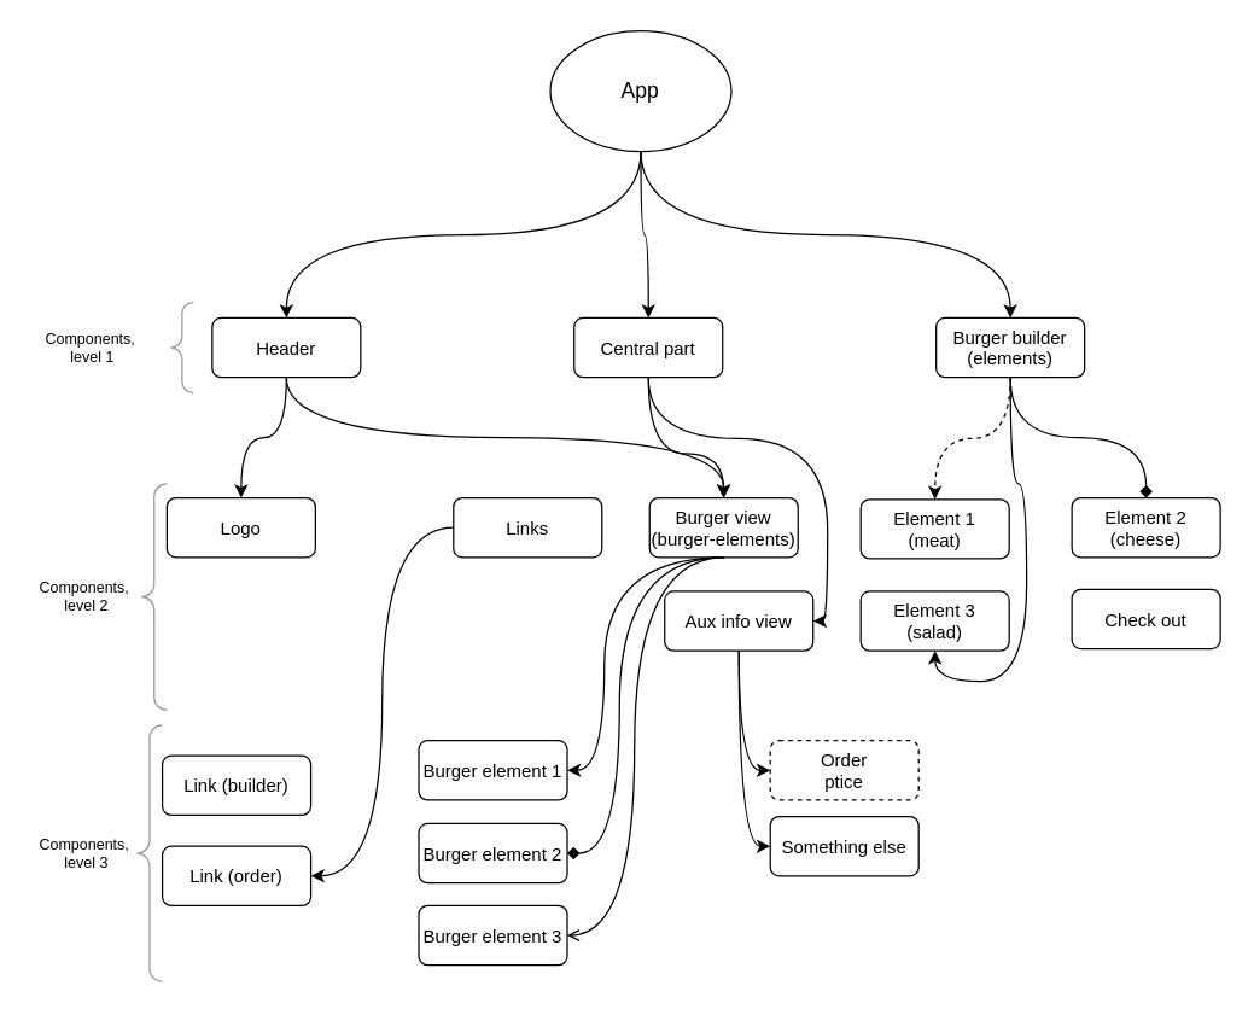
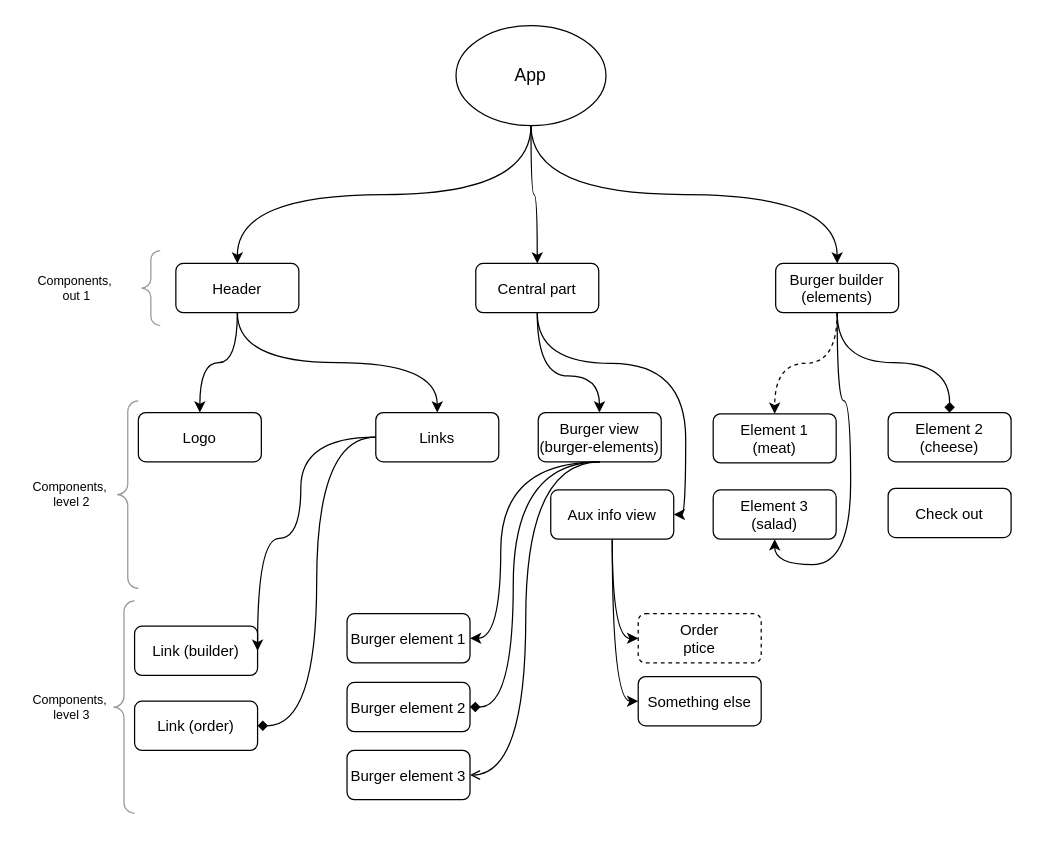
  <mxCell id="0" />
  <mxCell id="1" parent="0" />
  <mxCell id="2" value="" style="group" parent="1" vertex="1" connectable="0"><mxGeometry x="20" y="20" width="788.425" height="630.31" as="geometry" /></mxCell>
  <mxCell id="3" value="Header" style="rounded=1;" parent="2" vertex="1"><mxGeometry x="120.0" y="190.31" width="98.425" height="39.37" as="geometry" /></mxCell>
  <mxCell id="4" value="Burger builder&#10;(elements)" style="rounded=1;" parent="2" vertex="1"><mxGeometry x="600" y="190.31" width="98.425" height="39.37" as="geometry" /></mxCell>
  <mxCell id="5" value="Element 2&#10;(cheese)" style="rounded=1;direction=west;" parent="2" vertex="1"><mxGeometry x="690" y="309.68" width="98.425" height="39.37" as="geometry" /></mxCell>
  <mxCell id="6" style="edgeStyle=orthogonalEdgeStyle;curved=1;rounded=0;orthogonalLoop=1;jettySize=auto;html=1;exitX=0.5;exitY=1;exitDx=0;exitDy=0;entryX=0.5;entryY=1;entryDx=0;entryDy=0;fontSize=10;fontColor=#BDBDBD;endArrow=diamond;" parent="2" source="4" target="5" edge="1"><mxGeometry relative="1" as="geometry" /></mxCell>
- <mxCell id="7" value="" style="edgeStyle=orthogonalEdgeStyle;curved=1;rounded=0;orthogonalLoop=1;jettySize=auto;html=1;fontSize=24;exitX=0.5;exitY=1;exitDx=0;exitDy=0;" parent="2" source="3" target="9" edge="1"><mxGeometry relative="1" as="geometry" /></mxCell>
+ <mxCell id="7" value="" style="edgeStyle=orthogonalEdgeStyle;curved=1;rounded=0;orthogonalLoop=1;jettySize=auto;html=1;fontSize=24;exitX=0.5;exitY=1;exitDx=0;exitDy=0;" parent="2" source="3" target="13" edge="1"><mxGeometry relative="1" as="geometry" /></mxCell>
  <mxCell id="8" value="Central part" style="rounded=1;" parent="2" vertex="1"><mxGeometry x="360" y="190.31" width="98.425" height="39.37" as="geometry" /></mxCell>
  <mxCell id="9" value="Burger view&#10;(burger-elements)" style="rounded=1;" parent="2" vertex="1"><mxGeometry x="410" y="309.68" width="98.425" height="39.37" as="geometry" /></mxCell>
  <mxCell id="10" value="" style="edgeStyle=orthogonalEdgeStyle;curved=1;rounded=0;orthogonalLoop=1;jettySize=auto;html=1;fontSize=24;" parent="2" source="8" target="9" edge="1"><mxGeometry relative="1" as="geometry"><Array as="points"><mxPoint x="409" y="280.31" /><mxPoint x="459" y="280.31" /></Array></mxGeometry></mxCell>
  <mxCell id="11" value="Burger element 1" style="rounded=1;" parent="2" vertex="1"><mxGeometry x="256.98" y="470.63" width="98.425" height="39.37" as="geometry" /></mxCell>
  <mxCell id="12" value="" style="edgeStyle=orthogonalEdgeStyle;curved=1;rounded=0;orthogonalLoop=1;jettySize=auto;html=1;fontSize=24;entryX=1;entryY=0.5;entryDx=0;entryDy=0;exitX=0.5;exitY=1;exitDx=0;exitDy=0;" parent="2" source="9" target="11" edge="1"><mxGeometry relative="1" as="geometry"><Array as="points"><mxPoint x="380" y="349.31" /><mxPoint x="380" y="490.31" /></Array></mxGeometry></mxCell>
  <mxCell id="13" value="Links" style="rounded=1;" parent="2" vertex="1"><mxGeometry x="280" y="309.68" width="98.425" height="39.37" as="geometry" /></mxCell>
  <mxCell id="14" value="Link (order)" style="rounded=1;" parent="2" vertex="1"><mxGeometry x="86.98" y="540.63" width="98.425" height="39.37" as="geometry" /></mxCell>
- <mxCell id="15" value="" style="edgeStyle=orthogonalEdgeStyle;curved=1;rounded=0;orthogonalLoop=1;jettySize=auto;html=1;fontSize=24;entryX=1;entryY=0.5;entryDx=0;entryDy=0;" parent="2" source="13" target="14" edge="1"><mxGeometry relative="1" as="geometry" /></mxCell>
+ <mxCell id="15" value="" style="edgeStyle=orthogonalEdgeStyle;curved=1;rounded=0;orthogonalLoop=1;jettySize=auto;html=1;fontSize=24;entryX=1;entryY=0.5;entryDx=0;entryDy=0;endArrow=diamond;" parent="2" source="13" target="14" edge="1"><mxGeometry relative="1" as="geometry" /></mxCell>
  <mxCell id="16" value="Link (builder)" style="rounded=1;" parent="2" vertex="1"><mxGeometry x="86.98" y="480.63" width="98.425" height="39.37" as="geometry" /></mxCell>
+ <mxCell id="17" value="" style="edgeStyle=orthogonalEdgeStyle;curved=1;rounded=0;orthogonalLoop=1;jettySize=auto;html=1;fontSize=24;entryX=1;entryY=0.5;entryDx=0;entryDy=0;" parent="2" source="13" target="16" edge="1"><mxGeometry relative="1" as="geometry"><Array as="points"><mxPoint x="220" y="329.31" /><mxPoint x="220" y="410.31" /></Array></mxGeometry></mxCell>
  <mxCell id="18" value="Logo" style="rounded=1;" parent="2" vertex="1"><mxGeometry x="90" y="309.68" width="98.425" height="39.37" as="geometry" /></mxCell>
  <mxCell id="19" value="" style="edgeStyle=orthogonalEdgeStyle;curved=1;rounded=0;orthogonalLoop=1;jettySize=auto;html=1;fontSize=24;entryX=0.5;entryY=0;entryDx=0;entryDy=0;" parent="2" source="3" target="18" edge="1"><mxGeometry relative="1" as="geometry"><mxPoint x="130" y="280.31" as="targetPoint" /></mxGeometry></mxCell>
  <mxCell id="20" value="Burger element 2" style="rounded=1;" parent="2" vertex="1"><mxGeometry x="256.98" y="525.63" width="98.425" height="39.37" as="geometry" /></mxCell>
  <mxCell id="21" style="edgeStyle=orthogonalEdgeStyle;curved=1;rounded=0;orthogonalLoop=1;jettySize=auto;html=1;exitX=0.5;exitY=1;exitDx=0;exitDy=0;entryX=1;entryY=0.5;entryDx=0;entryDy=0;fontSize=24;endArrow=diamond;" parent="2" source="9" target="20" edge="1"><mxGeometry relative="1" as="geometry"><Array as="points"><mxPoint x="390" y="349.31" /><mxPoint x="390" y="545.31" /></Array></mxGeometry></mxCell>
  <mxCell id="22" value="Burger element 3" style="rounded=1;" parent="2" vertex="1"><mxGeometry x="256.98" y="580" width="98.425" height="39.37" as="geometry" /></mxCell>
  <mxCell id="23" style="edgeStyle=orthogonalEdgeStyle;curved=1;rounded=0;orthogonalLoop=1;jettySize=auto;html=1;exitX=0.5;exitY=1;exitDx=0;exitDy=0;entryX=1;entryY=0.5;entryDx=0;entryDy=0;fontSize=24;endArrow=open;" parent="2" source="9" target="22" edge="1"><mxGeometry relative="1" as="geometry"><Array as="points"><mxPoint x="400" y="349.31" /><mxPoint x="400" y="599.31" /></Array></mxGeometry></mxCell>
  <mxCell id="24" value="" style="group" parent="2" vertex="1" connectable="0"><mxGeometry x="4" y="180" width="106" height="60" as="geometry" /></mxCell>
- <mxCell id="25" value="Components,&lt;br style=&quot;font-size: 10px;&quot;&gt;&amp;nbsp;level 1" style="text;html=1;align=center;verticalAlign=middle;resizable=0;points=[];autosize=1;fontSize=10;" parent="24" vertex="1"><mxGeometry y="15" width="70" height="30" as="geometry" /></mxCell>
+ <mxCell id="25" value="Components,&lt;br style=&quot;font-size: 10px;&quot;&gt;&amp;nbsp;out 1" style="text;html=1;align=center;verticalAlign=middle;resizable=0;points=[];autosize=1;fontSize=10;" parent="24" vertex="1"><mxGeometry y="15" width="70" height="30" as="geometry" /></mxCell>
  <mxCell id="26" value="" style="labelPosition=right;align=left;strokeWidth=1;shape=mxgraph.mockup.markup.curlyBrace;html=1;shadow=0;dashed=0;strokeColor=#999999;direction=north;fontSize=10;" parent="24" vertex="1"><mxGeometry x="86" width="20" height="60" as="geometry" /></mxCell>
  <mxCell id="27" value="" style="group" parent="2" vertex="1" connectable="0"><mxGeometry y="300.31" width="90" height="150" as="geometry" /></mxCell>
  <mxCell id="28" value="Components,&lt;br style=&quot;font-size: 10px&quot;&gt;&amp;nbsp;level 2" style="text;html=1;align=center;verticalAlign=middle;resizable=0;points=[];autosize=1;fontSize=10;" parent="27" vertex="1"><mxGeometry y="60" width="70" height="30" as="geometry" /></mxCell>
  <mxCell id="29" value="" style="labelPosition=right;align=left;strokeWidth=1;shape=mxgraph.mockup.markup.curlyBrace;html=1;shadow=0;dashed=0;strokeColor=#999999;direction=north;fontSize=10;" parent="27" vertex="1"><mxGeometry x="73.019" width="16.981" height="150" as="geometry" /></mxCell>
  <mxCell id="30" value="Components,&lt;br style=&quot;font-size: 10px&quot;&gt;&amp;nbsp;level 3" style="text;html=1;align=center;verticalAlign=middle;resizable=0;points=[];autosize=1;fontSize=10;" parent="2" vertex="1"><mxGeometry y="530.31" width="70" height="30" as="geometry" /></mxCell>
  <mxCell id="31" value="" style="labelPosition=right;align=left;strokeWidth=1;shape=mxgraph.mockup.markup.curlyBrace;html=1;shadow=0;dashed=0;strokeColor=#999999;direction=north;fontSize=10;" parent="2" vertex="1"><mxGeometry x="69.999" y="460.31" width="16.981" height="170" as="geometry" /></mxCell>
  <mxCell id="32" value="Element 1&#10;(meat)" style="rounded=1;direction=west;" parent="2" vertex="1"><mxGeometry x="550" y="310.63" width="98.425" height="39.37" as="geometry" /></mxCell>
  <mxCell id="33" style="edgeStyle=orthogonalEdgeStyle;curved=1;rounded=0;orthogonalLoop=1;jettySize=auto;html=1;exitX=0.5;exitY=1;exitDx=0;exitDy=0;entryX=0.5;entryY=1;entryDx=0;entryDy=0;fontSize=10;fontColor=#BDBDBD;dashed=1;" parent="2" source="4" target="32" edge="1"><mxGeometry relative="1" as="geometry" /></mxCell>
  <mxCell id="34" value="Element 3&#10;(salad)" style="rounded=1;direction=west;" parent="2" vertex="1"><mxGeometry x="550" y="371.57" width="98.425" height="39.37" as="geometry" /></mxCell>
  <mxCell id="35" style="edgeStyle=orthogonalEdgeStyle;curved=1;rounded=0;orthogonalLoop=1;jettySize=auto;html=1;exitX=0.5;exitY=1;exitDx=0;exitDy=0;entryX=0.5;entryY=0;entryDx=0;entryDy=0;fontSize=10;fontColor=#BDBDBD;" parent="2" source="4" target="34" edge="1"><mxGeometry relative="1" as="geometry"><Array as="points"><mxPoint x="649" y="300.31" /><mxPoint x="660" y="300.31" /><mxPoint x="660" y="431.31" /><mxPoint x="599" y="431.31" /></Array></mxGeometry></mxCell>
  <mxCell id="36" value="Aux info view" style="rounded=1;" parent="2" vertex="1"><mxGeometry x="420.005" y="371.57" width="98.425" height="39.37" as="geometry" /></mxCell>
  <mxCell id="37" style="edgeStyle=orthogonalEdgeStyle;curved=1;rounded=0;orthogonalLoop=1;jettySize=auto;html=1;exitX=0.5;exitY=1;exitDx=0;exitDy=0;entryX=1;entryY=0.5;entryDx=0;entryDy=0;fontSize=10;fontColor=#BDBDBD;" parent="2" source="8" target="36" edge="1"><mxGeometry relative="1" as="geometry"><Array as="points"><mxPoint x="409" y="270.31" /><mxPoint x="528" y="270.31" /></Array></mxGeometry></mxCell>
  <mxCell id="38" value="Order&#10;ptice" style="rounded=1;dashed=1;" parent="2" vertex="1"><mxGeometry x="490.005" y="470.63" width="98.425" height="39.37" as="geometry" /></mxCell>
  <mxCell id="39" value="" style="edgeStyle=orthogonalEdgeStyle;curved=1;rounded=0;orthogonalLoop=1;jettySize=auto;html=1;fontSize=22;fontColor=#BDBDBD;entryX=0;entryY=0.5;entryDx=0;entryDy=0;" parent="2" source="36" target="38" edge="1"><mxGeometry relative="1" as="geometry" /></mxCell>
  <mxCell id="40" value="Check out" style="rounded=1;direction=west;" parent="2" vertex="1"><mxGeometry x="690" y="370.31" width="98.425" height="39.37" as="geometry" /></mxCell>
  <mxCell id="41" value="Something else" style="rounded=1;" parent="2" vertex="1"><mxGeometry x="490.005" y="520.94" width="98.425" height="39.37" as="geometry" /></mxCell>
  <mxCell id="42" style="edgeStyle=orthogonalEdgeStyle;curved=1;rounded=0;orthogonalLoop=1;jettySize=auto;html=1;exitX=0.5;exitY=1;exitDx=0;exitDy=0;entryX=0;entryY=0.5;entryDx=0;entryDy=0;fontSize=22;fontColor=#BDBDBD;" parent="2" source="36" target="41" edge="1"><mxGeometry relative="1" as="geometry" /></mxCell>
  <mxCell id="43" style="edgeStyle=orthogonalEdgeStyle;curved=1;rounded=0;orthogonalLoop=1;jettySize=auto;html=1;exitX=0.5;exitY=1;exitDx=0;exitDy=0;entryX=0.5;entryY=0;entryDx=0;entryDy=0;fontSize=14;fontColor=#000000;" parent="2" source="46" target="8" edge="1"><mxGeometry relative="1" as="geometry" /></mxCell>
  <mxCell id="44" style="edgeStyle=orthogonalEdgeStyle;curved=1;rounded=0;orthogonalLoop=1;jettySize=auto;html=1;exitX=0.5;exitY=1;exitDx=0;exitDy=0;entryX=0.5;entryY=0;entryDx=0;entryDy=0;fontSize=14;fontColor=#000000;" parent="2" source="46" target="4" edge="1"><mxGeometry relative="1" as="geometry" /></mxCell>
  <mxCell id="45" style="edgeStyle=orthogonalEdgeStyle;curved=1;rounded=0;orthogonalLoop=1;jettySize=auto;html=1;exitX=0.5;exitY=1;exitDx=0;exitDy=0;entryX=0.5;entryY=0;entryDx=0;entryDy=0;fontSize=14;fontColor=#000000;" parent="2" source="46" target="3" edge="1"><mxGeometry relative="1" as="geometry" /></mxCell>
  <mxCell id="46" value="App" style="ellipse;whiteSpace=wrap;html=1;strokeColor=#000000;fontSize=14;fontColor=#000000;align=center;" parent="2" vertex="1"><mxGeometry x="344.2" width="120" height="80" as="geometry" /></mxCell>
